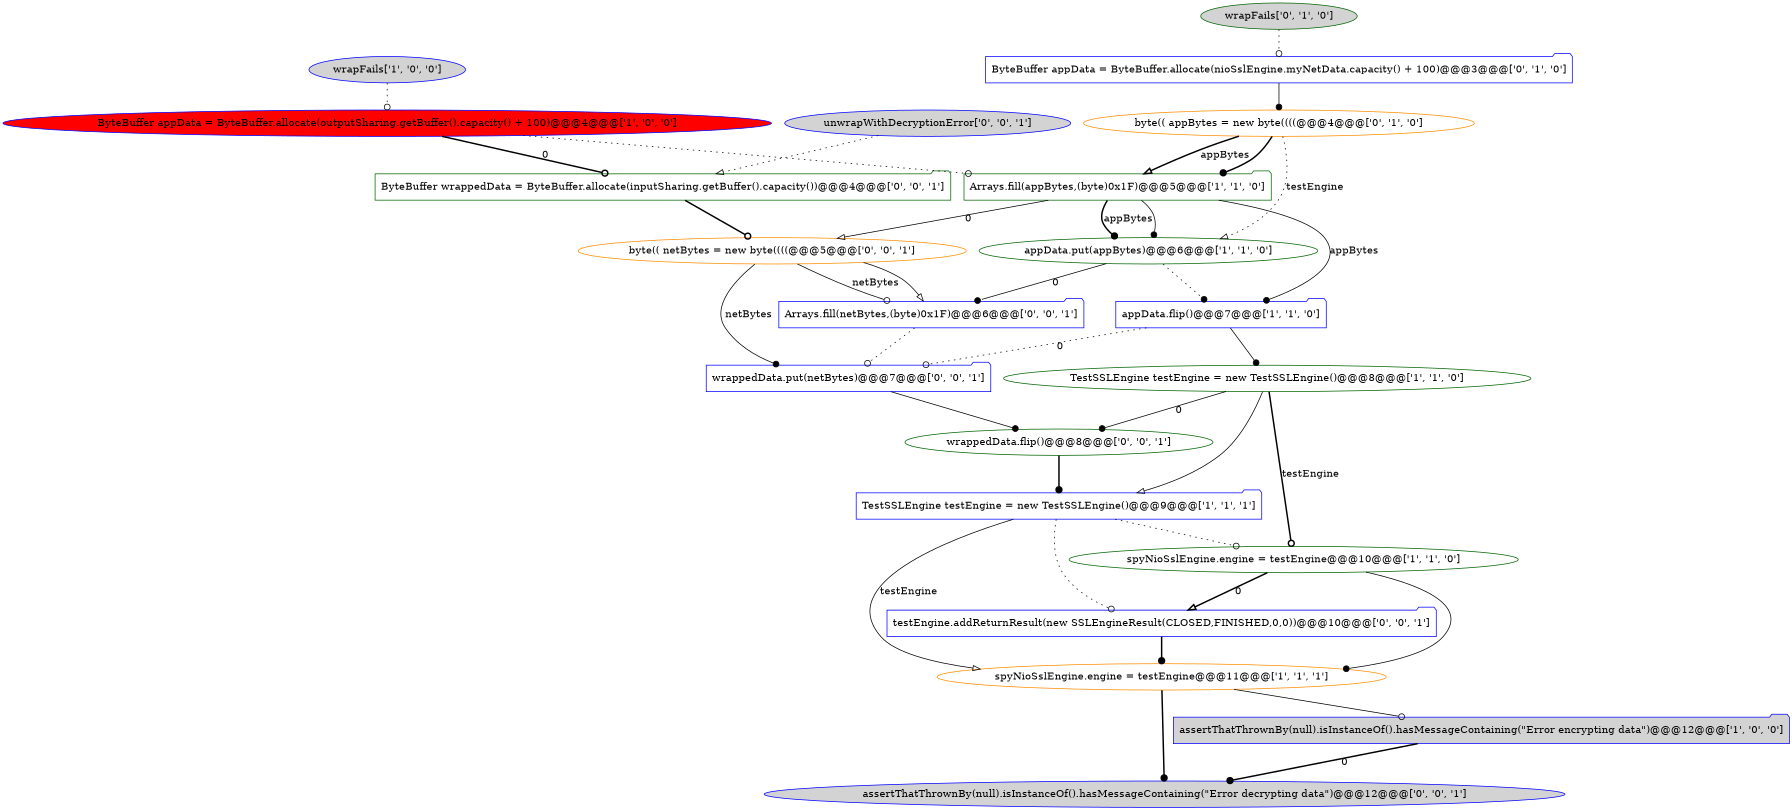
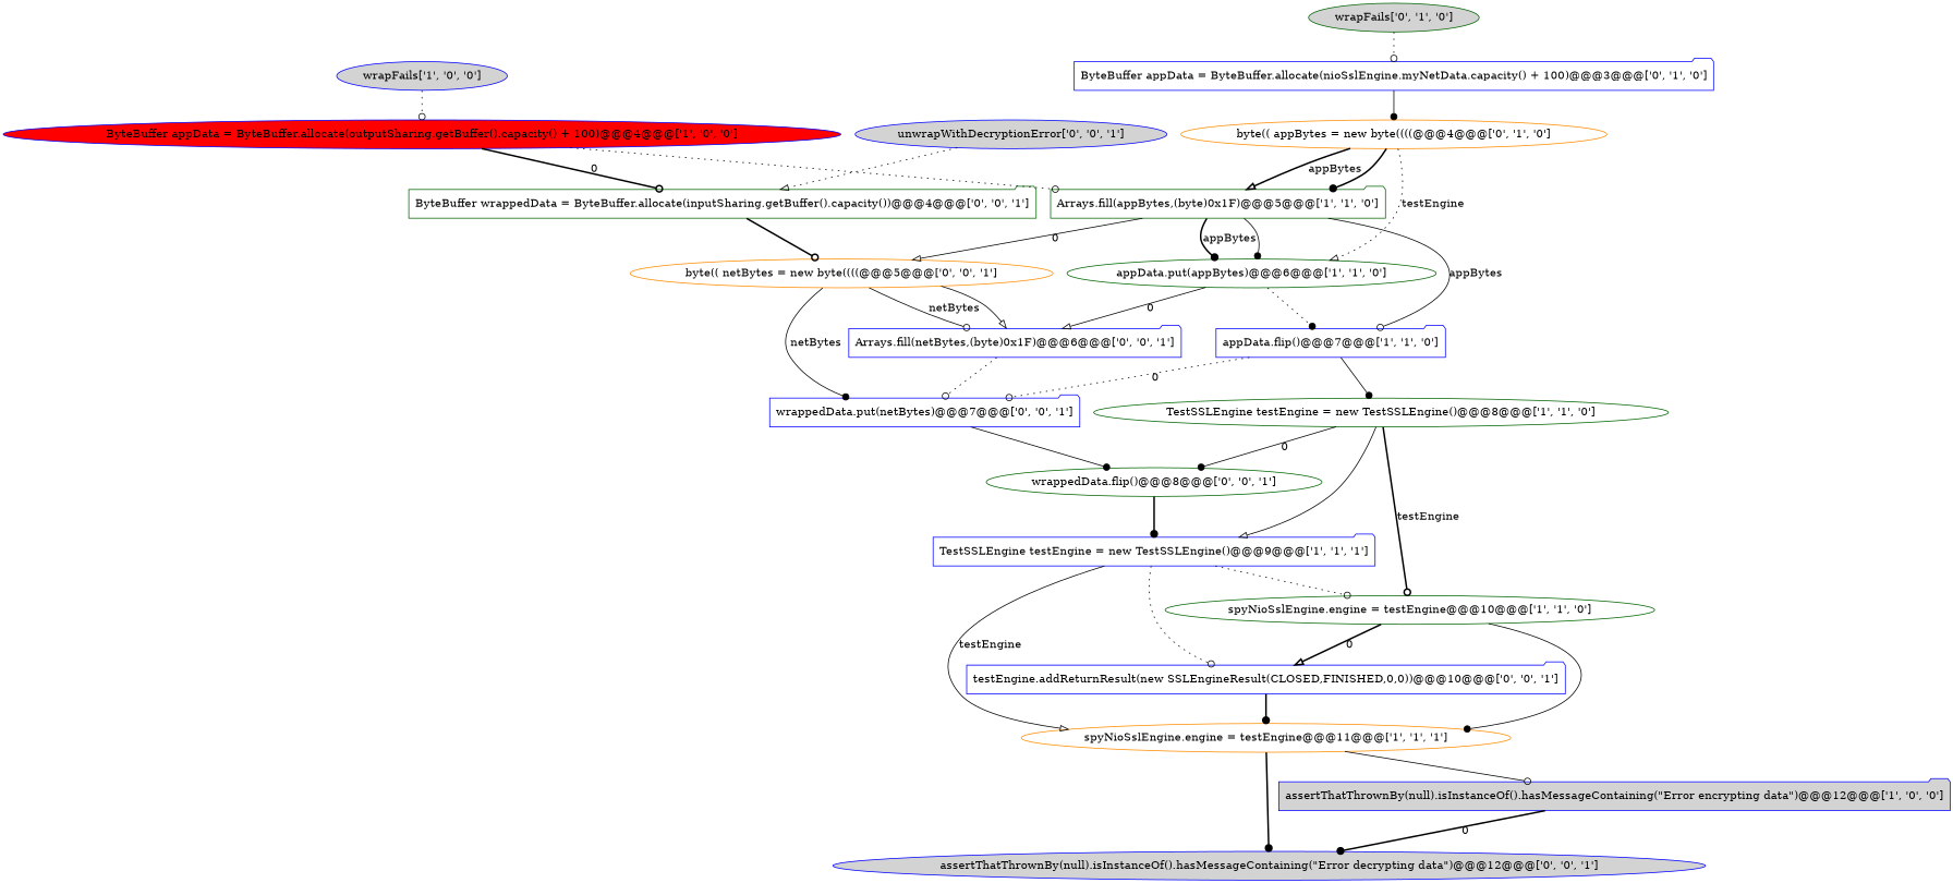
  digraph {
    node [color=blue fillcolor=white shape=ellipse style=filled]
    edge [arrowhead=dot style=solid]
    n1 [label="TestSSLEngine testEngine = new TestSSLEngine()@@@9@@@['1', '1', '1']" shape=folder]
    n2 [label="testEngine.addReturnResult(new SSLEngineResult(CLOSED,FINISHED,0,0))@@@10@@@['0', '0', '1']" shape=folder]
    n3 [color=darkgreen label="spyNioSslEngine.engine = testEngine@@@10@@@['1', '1', '0']"]
    n4 [color=darkorange label="spyNioSslEngine.engine = testEngine@@@11@@@['1', '1', '1']"]
    n5 [fillcolor=lightgray label="assertThatThrownBy(null).isInstanceOf().hasMessageContaining(\"Error decrypting data\")@@@12@@@['0', '0', '1']"]
    n6 [fillcolor=lightgray label="assertThatThrownBy(null).isInstanceOf().hasMessageContaining(\"Error encrypting data\")@@@12@@@['1', '0', '0']" shape=folder]
    n7 [color=darkgreen label="ByteBuffer wrappedData = ByteBuffer.allocate(inputSharing.getBuffer().capacity())@@@4@@@['0', '0', '1']" shape=folder]
    n8 [color=darkorange label="byte(( netBytes = new byte((((@@@5@@@['0', '0', '1']"]
    n9 [label="Arrays.fill(netBytes,(byte)0x1F)@@@6@@@['0', '0', '1']" shape=folder]
    n10 [label="wrappedData.put(netBytes)@@@7@@@['0', '0', '1']" shape=folder]
    n11 [color=darkgreen label="wrappedData.flip()@@@8@@@['0', '0', '1']"]
    n12 [color=darkgreen label="Arrays.fill(appBytes,(byte)0x1F)@@@5@@@['1', '1', '0']" shape=folder]
    n13 [color=darkgreen label="appData.put(appBytes)@@@6@@@['1', '1', '0']"]
    n14 [label="appData.flip()@@@7@@@['1', '1', '0']" shape=folder]
    n15 [color=darkgreen label="TestSSLEngine testEngine = new TestSSLEngine()@@@8@@@['1', '1', '0']"]
    n16 [fillcolor=red label="ByteBuffer appData = ByteBuffer.allocate(outputSharing.getBuffer().capacity() + 100)@@@4@@@['1', '0', '0']"]
    n17 [label="ByteBuffer appData = ByteBuffer.allocate(nioSslEngine.myNetData.capacity() + 100)@@@3@@@['0', '1', '0']" shape=folder]
    n18 [color=darkorange label="byte(( appBytes = new byte((((@@@4@@@['0', '1', '0']"]
    n19 [fillcolor=lightgray label="wrapFails['1', '0', '0']"]
    n20 [color=darkgreen fillcolor=lightgray label="wrapFails['0', '1', '0']"]
    n21 [fillcolor=lightgray label="unwrapWithDecryptionError['0', '0', '1']"]
    n1 -> n2 [arrowhead=odot style=dotted]
    n1 -> n3 [arrowhead=odot style=dotted]
    n1 -> n4 [arrowhead=onormal label=testEngine]
    n2 -> n4 [style=bold]
    n3 -> n2 [arrowhead=onormal label=0 style=bold]
    n3 -> n4
    n4 -> n5 [style=bold]
    n4 -> n6 [arrowhead=odot]
    n6 -> n5 [label=0 style=bold]
    n7 -> n8 [arrowhead=odot style=bold]
    n8 -> n9 [arrowhead=odot label=netBytes]
    n8 -> n9 [arrowhead=onormal]
    n8 -> n10 [label=netBytes]
    n9 -> n10 [arrowhead=odot style=dotted]
    n10 -> n11
    n11 -> n1 [style=bold]
    n12 -> n8 [arrowhead=onormal label=0]
    n12 -> n13 [label=appBytes style=bold]
    n12 -> n13
-   n12 -> n14 [label=appBytes]
-   n13 -> n9 [label=0]
+   n12 -> n14 [arrowhead=odot label=appBytes]
+   n13 -> n9 [arrowhead=onormal label=0]
    n13 -> n14 [style=dotted]
    n14 -> n10 [arrowhead=odot label=0 style=dotted]
    n14 -> n15
    n15 -> n1 [arrowhead=onormal]
    n15 -> n3 [arrowhead=odot label=testEngine style=bold]
    n15 -> n11 [label=0]
    n16 -> n7 [arrowhead=odot label=0 style=bold]
    n16 -> n12 [arrowhead=odot style=dotted]
    n17 -> n18
    n18 -> n12 [arrowhead=onormal label=appBytes style=bold]
    n18 -> n12 [style=bold]
    n18 -> n13 [arrowhead=onormal label=testEngine style=dotted]
    n19 -> n16 [arrowhead=odot style=dotted]
    n20 -> n17 [arrowhead=odot style=dotted]
    n21 -> n7 [arrowhead=onormal style=dotted]
  }
